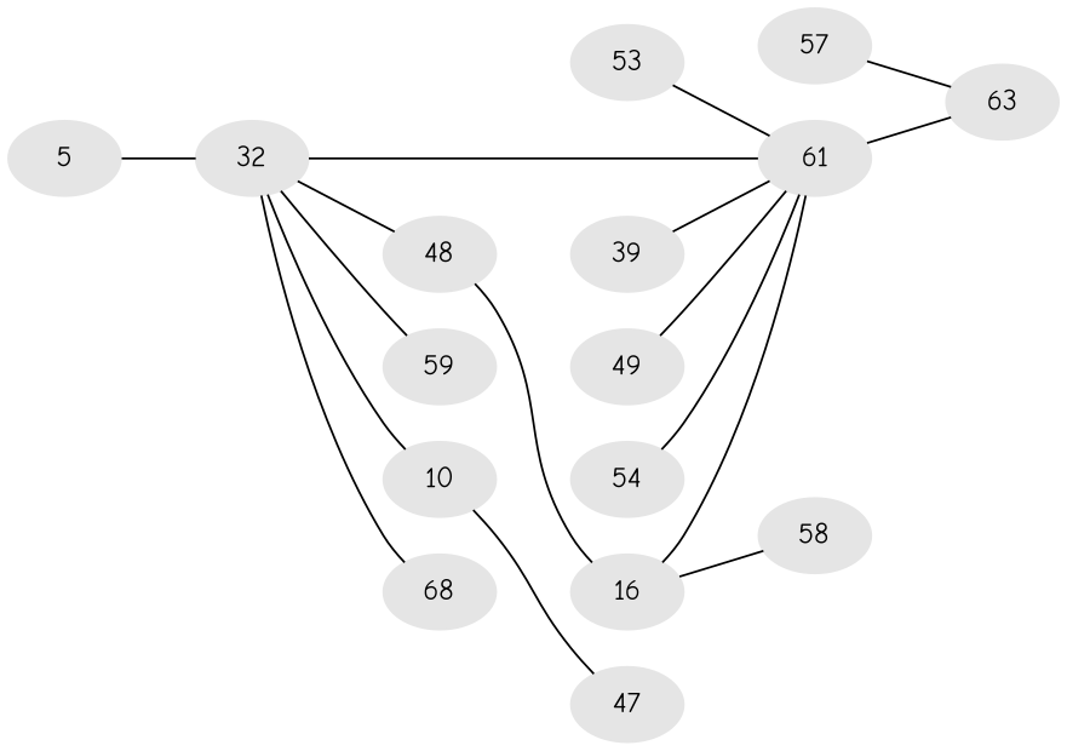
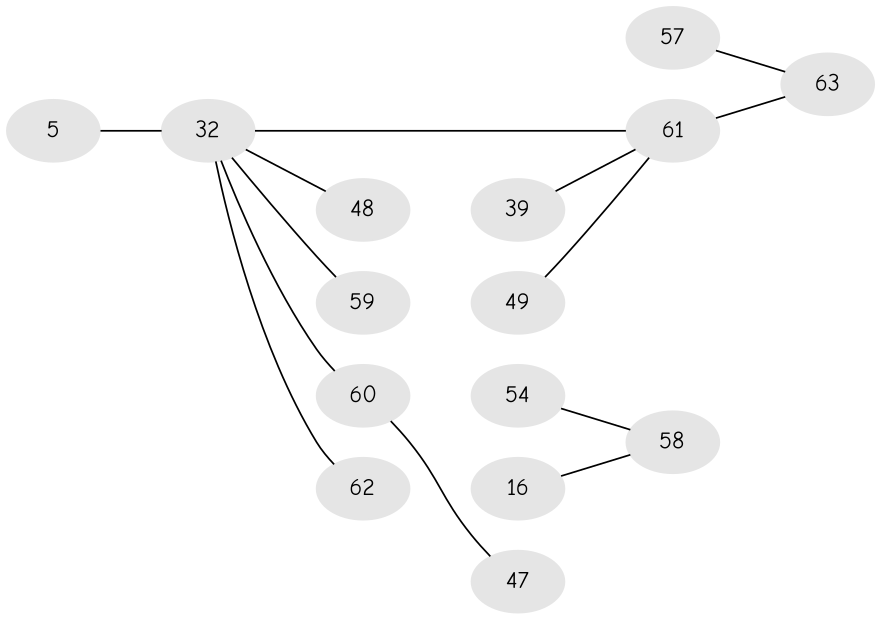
  graph {
    fontname="Comic Neue"
    rankdir=LR
    node [color=gray90 fontname="Comic Neue" style=filled]
    edge [fontname="Comic Neue"]
    n1 [label=5 super="+2"]
    32 [super="+19+13+15+16+24+30"]
    48 [super="+44+45"]
    59
-   60 [label=10]
+   60
    61 [super="+52+36+37+8+11+22+33"]
-   62 [label=68]
+   62
    n8 [label=16 super="+51+55"]
    47
    63
    39
    58
    49 [super="+40"]
-   53
    54 [super="+43"]
    57
    n1 -- 32 [weight=3]
    32 -- 48 [weight=3]
    32 -- 59
    32 -- 60
    32 -- 61 [weight=8]
    32 -- 62
-   48 -- n8
    60 -- 47
    61 -- 63
-   n8 -- 61 [weight=5]
    n8 -- 58
    39 -- 61
    49 -- 61
-   53 -- 61
-   54 -- 61
+   54 -- 58
    57 -- 63
  }
